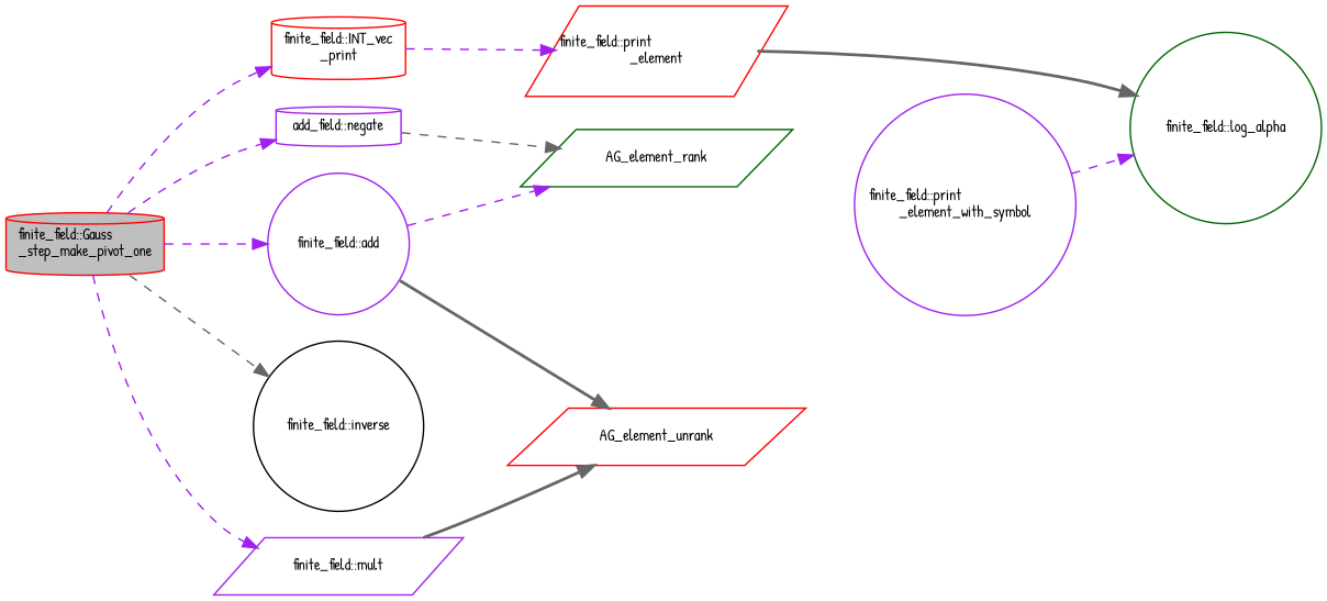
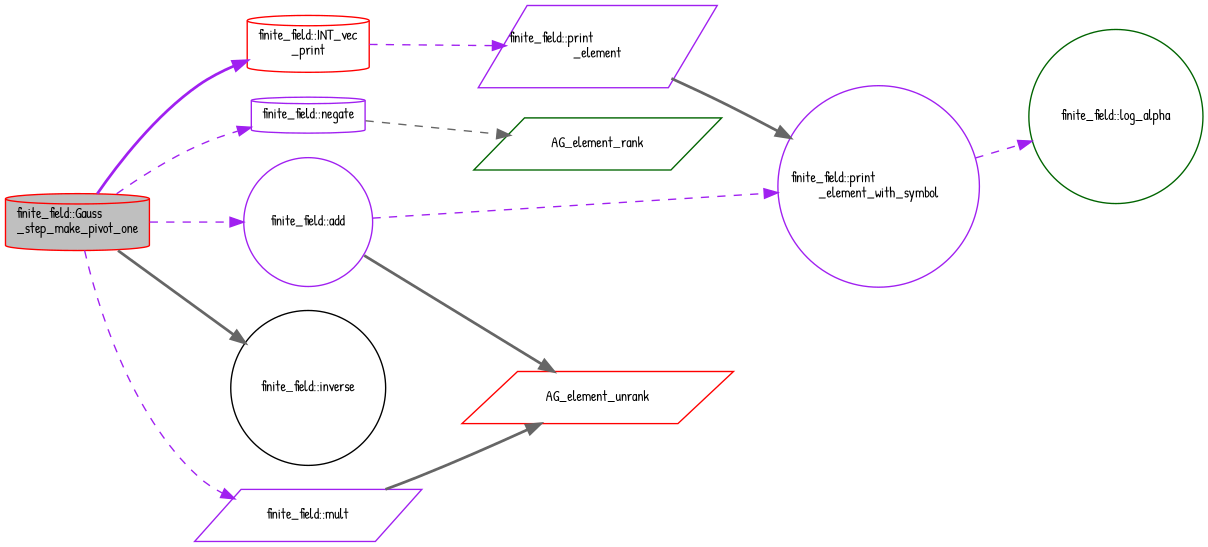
  digraph {
    fontname="Patrick Hand"
    rankdir=LR
    node [color=red fillcolor=white fontname="Patrick Hand" fontsize=10 shape=parallelogram style=filled]
    edge [color=purple fontname="Patrick Hand" fontsize=10 labelfontname=Helvetica labelfontsize=10 style=dashed]
    n1 [fillcolor=grey75 fontcolor=black height=0.2 label="finite_field::Gauss\l_step_make_pivot_one" shape=cylinder width=0.4]
    n2 [height=0.2 label="finite_field::INT_vec\l_print" shape=cylinder width=0.4]
-   n3 [color=purple height=0.2 label="add_field::negate" shape=cylinder width=0.4]
+   n3 [color=purple height=0.2 label="finite_field::negate" shape=cylinder width=0.4]
    n4 [color=purple height=0.2 label="finite_field::mult" width=0.4]
    n5 [color=black height=0.2 label="finite_field::inverse" shape=circle width=0.4]
    n6 [color=purple height=0.2 label="finite_field::add" shape=circle width=0.4]
-   n7 [height=0.2 label="finite_field::print\l_element" width=0.4]
+   n7 [color=purple height=0.2 label="finite_field::print\l_element" width=0.4]
    n8 [color=darkgreen height=0.2 label=AG_element_rank width=0.4]
    n9 [height=0.2 label=AG_element_unrank width=0.4]
    n10 [color=purple height=0.2 label="finite_field::print\l_element_with_symbol" shape=circle width=0.4]
    n11 [color=darkgreen height=0.2 label="finite_field::log_alpha" shape=circle width=0.4]
-   n1 -> n2
+   n1 -> n2 [style=bold]
    n1 -> n3
    n1 -> n4
-   n1 -> n5 [color=gray40]
+   n1 -> n5 [color=gray40 style=bold]
    n1 -> n6
    n2 -> n7
    n3 -> n8 [color=gray40]
    n4 -> n9 [color=gray40 style=bold]
-   n6 -> n8
+   n6 -> n10
    n6 -> n9 [color=gray40 style=bold]
-   n7 -> n11 [color=gray40 style=bold]
+   n7 -> n10 [color=gray40 style=bold]
    n10 -> n11
  }
